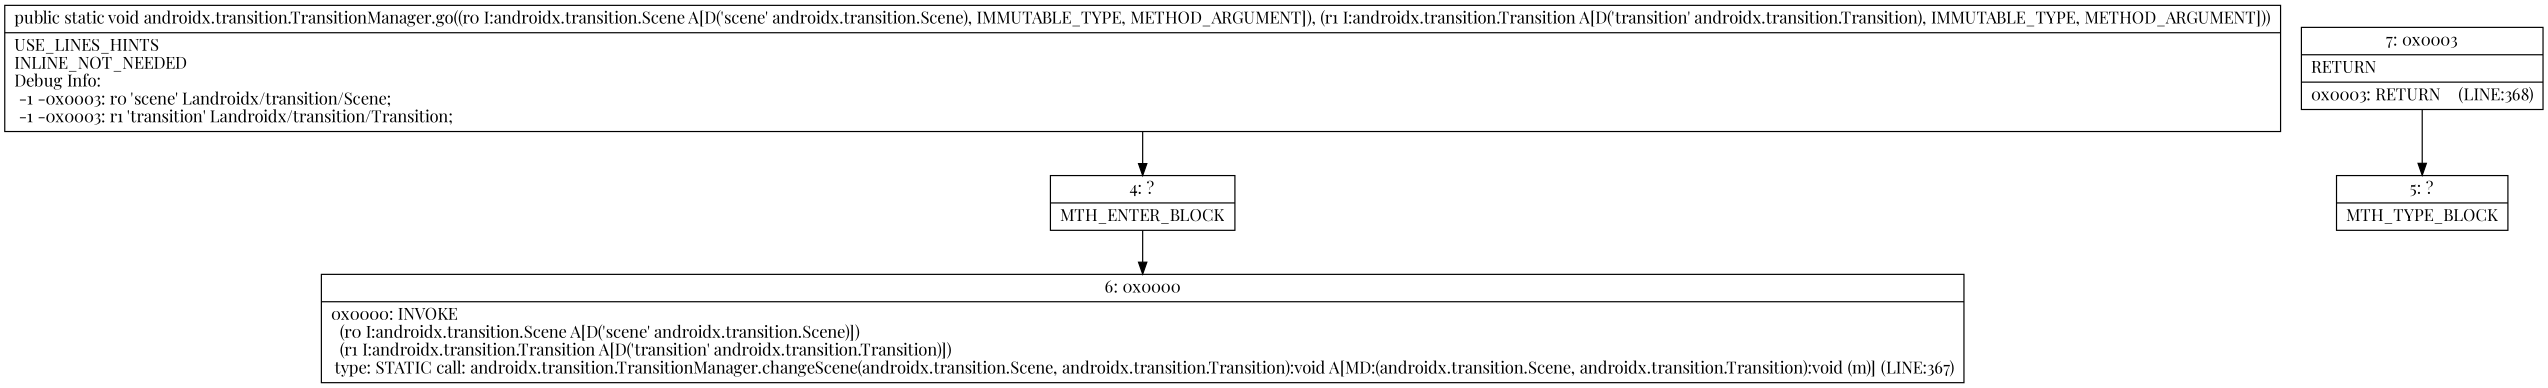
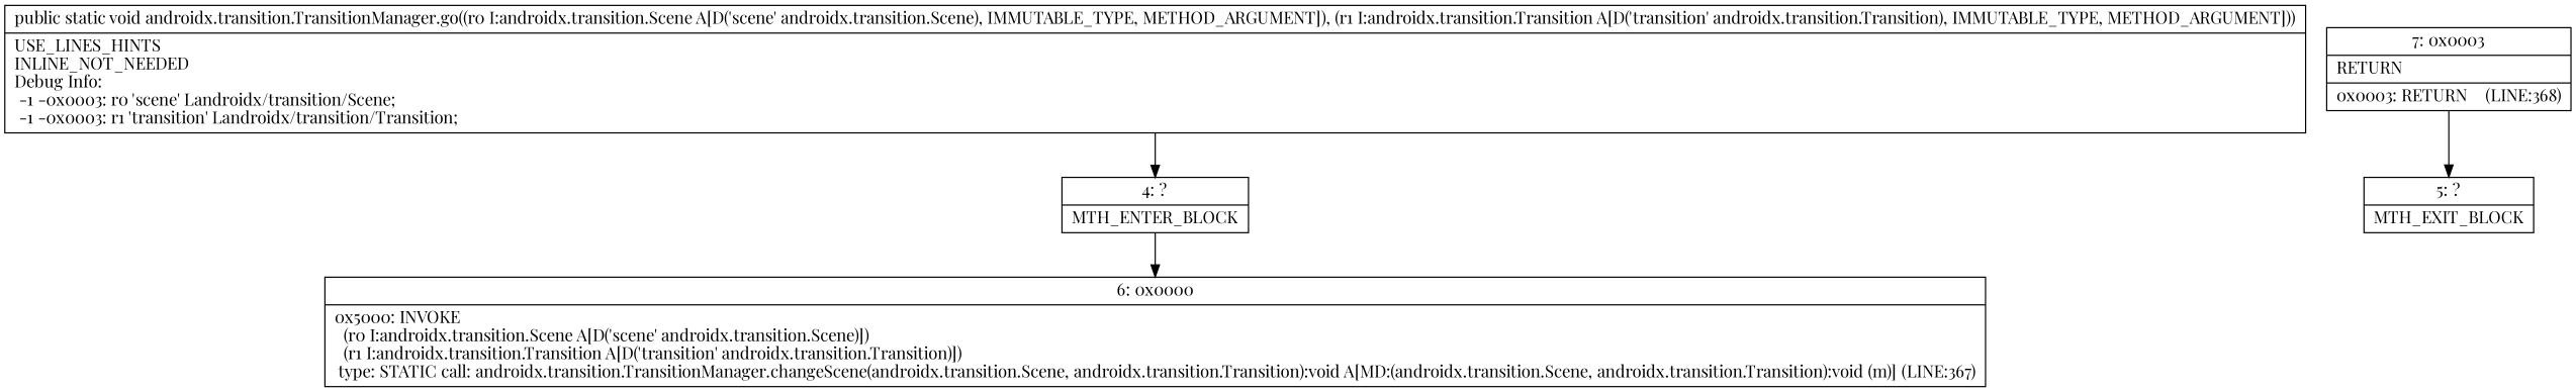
  digraph {
    fontname="Playfair Display"
    node [fontname="Playfair Display" shape=record]
    edge [fontname="Playfair Display"]
    n1 [label="{4\:\ ?|MTH_ENTER_BLOCK\l}"]
-   n2 [label="{6\:\ 0x0000|0x0000: INVOKE  \l  (r0 I:androidx.transition.Scene A[D('scene' androidx.transition.Scene)])\l  (r1 I:androidx.transition.Transition A[D('transition' androidx.transition.Transition)])\l type: STATIC call: androidx.transition.TransitionManager.changeScene(androidx.transition.Scene, androidx.transition.Transition):void A[MD:(androidx.transition.Scene, androidx.transition.Transition):void (m)] (LINE:367)\l}"]
+   n2 [label="{6\:\ 0x0000|0x5000: INVOKE  \l  (r0 I:androidx.transition.Scene A[D('scene' androidx.transition.Scene)])\l  (r1 I:androidx.transition.Transition A[D('transition' androidx.transition.Transition)])\l type: STATIC call: androidx.transition.TransitionManager.changeScene(androidx.transition.Scene, androidx.transition.Transition):void A[MD:(androidx.transition.Scene, androidx.transition.Transition):void (m)] (LINE:367)\l}"]
    n3 [label="{7\:\ 0x0003|RETURN\l|0x0003: RETURN    (LINE:368)\l}"]
-   n4 [label="{5\:\ ?|MTH_TYPE_BLOCK\l}"]
+   n4 [label="{5\:\ ?|MTH_EXIT_BLOCK\l}"]
    n5 [label="{public static void androidx.transition.TransitionManager.go((r0 I:androidx.transition.Scene A[D('scene' androidx.transition.Scene), IMMUTABLE_TYPE, METHOD_ARGUMENT]), (r1 I:androidx.transition.Transition A[D('transition' androidx.transition.Transition), IMMUTABLE_TYPE, METHOD_ARGUMENT]))  | USE_LINES_HINTS\lINLINE_NOT_NEEDED\lDebug Info:\l  \-1 \-0x0003: r0 'scene' Landroidx\/transition\/Scene;\l  \-1 \-0x0003: r1 'transition' Landroidx\/transition\/Transition;\l}"]
    n1 -> n2
    n3 -> n4
    n5 -> n1
  }
